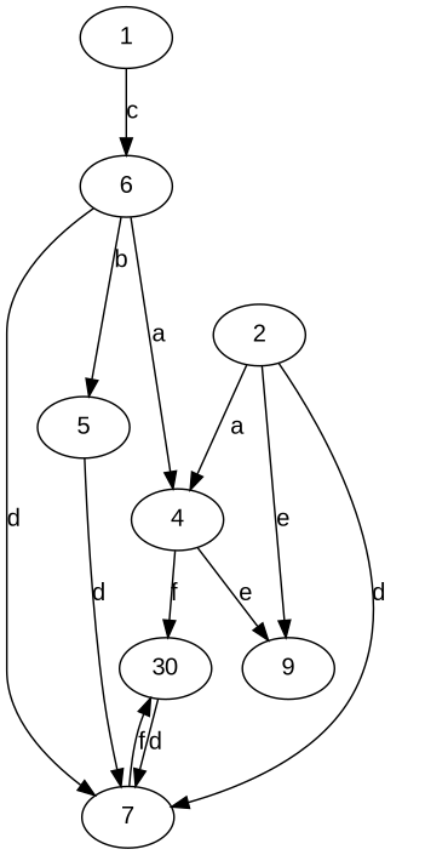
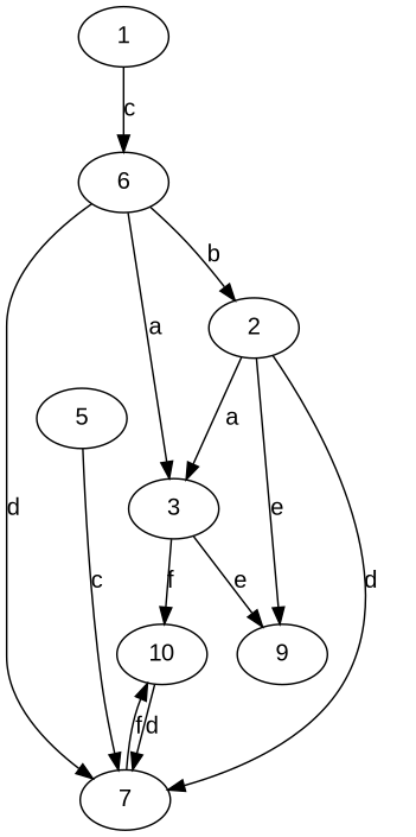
  strict digraph {
    fontname="Liberation Sans"
    node [fontname="Liberation Sans"]
    edge [fontname="Liberation Sans"]
    1
    6
-   3 [label=4]
+   3
    7
    5
    2
    9
-   10 [label=30]
+   10
    1 -> 6 [label=c]
    6 -> 3 [label=a]
    6 -> 7 [label=d]
-   6 -> 5 [label=b]
+   6 -> 2 [label=b]
    3 -> 9 [label=e]
    3 -> 10 [label=f]
    7 -> 10 [label=f]
-   5 -> 7 [label=d]
+   5 -> 7 [label=c]
    2 -> 3 [label=a]
    2 -> 7 [label=d]
    2 -> 9 [label=e]
    10 -> 7 [label=d]
  }
